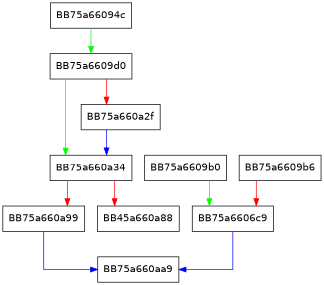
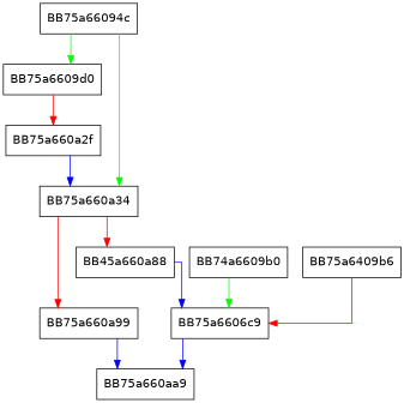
  digraph {
    fontname="DejaVu Sans"
    splines=ortho
    node [fontname="DejaVu Sans" shape=box]
    edge [color=red fontname="DejaVu Sans"]
    BB75a66094c
    BB75a6609d0
    BB75a660a34
    BB75a660a2f
    BB75a660a99
    n6 [label=BB45a660a88]
    n7 [label=BB75a6606c9]
    BB75a660aa9
-   BB75a6609b0
-   BB75a6609b6
+   BB75a6609b0 [label=BB74a6609b0]
+   BB75a6609b6 [label=BB75a6409b6]
    BB75a66094c -> BB75a6609d0 [color=green]
-   BB75a6609d0 -> BB75a660a34 [color=green]
+   BB75a66094c -> BB75a660a34 [color=green]
    BB75a6609d0 -> BB75a660a2f
    BB75a660a34 -> BB75a660a99
    BB75a660a34 -> n6
    BB75a660a2f -> BB75a660a34 [color=blue]
    BB75a660a99 -> BB75a660aa9 [color=blue]
+   n6 -> n7 [color=blue]
    n7 -> BB75a660aa9 [color=blue]
    BB75a6609b0 -> n7 [color=green]
    BB75a6609b6 -> n7
  }
